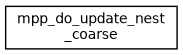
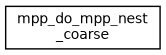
  digraph {
    rankdir=LR
-   n1 [color=black fillcolor=white fontname=Helvetica fontsize=10 height=0.2 label="mpp_do_update_nest\l_coarse" shape=record style=filled width=0.4]
+   n1 [color=black fillcolor=white fontname=Helvetica fontsize=10 height=0.2 label="mpp_do_mpp_nest\l_coarse" shape=record style=filled width=0.4]
  }
